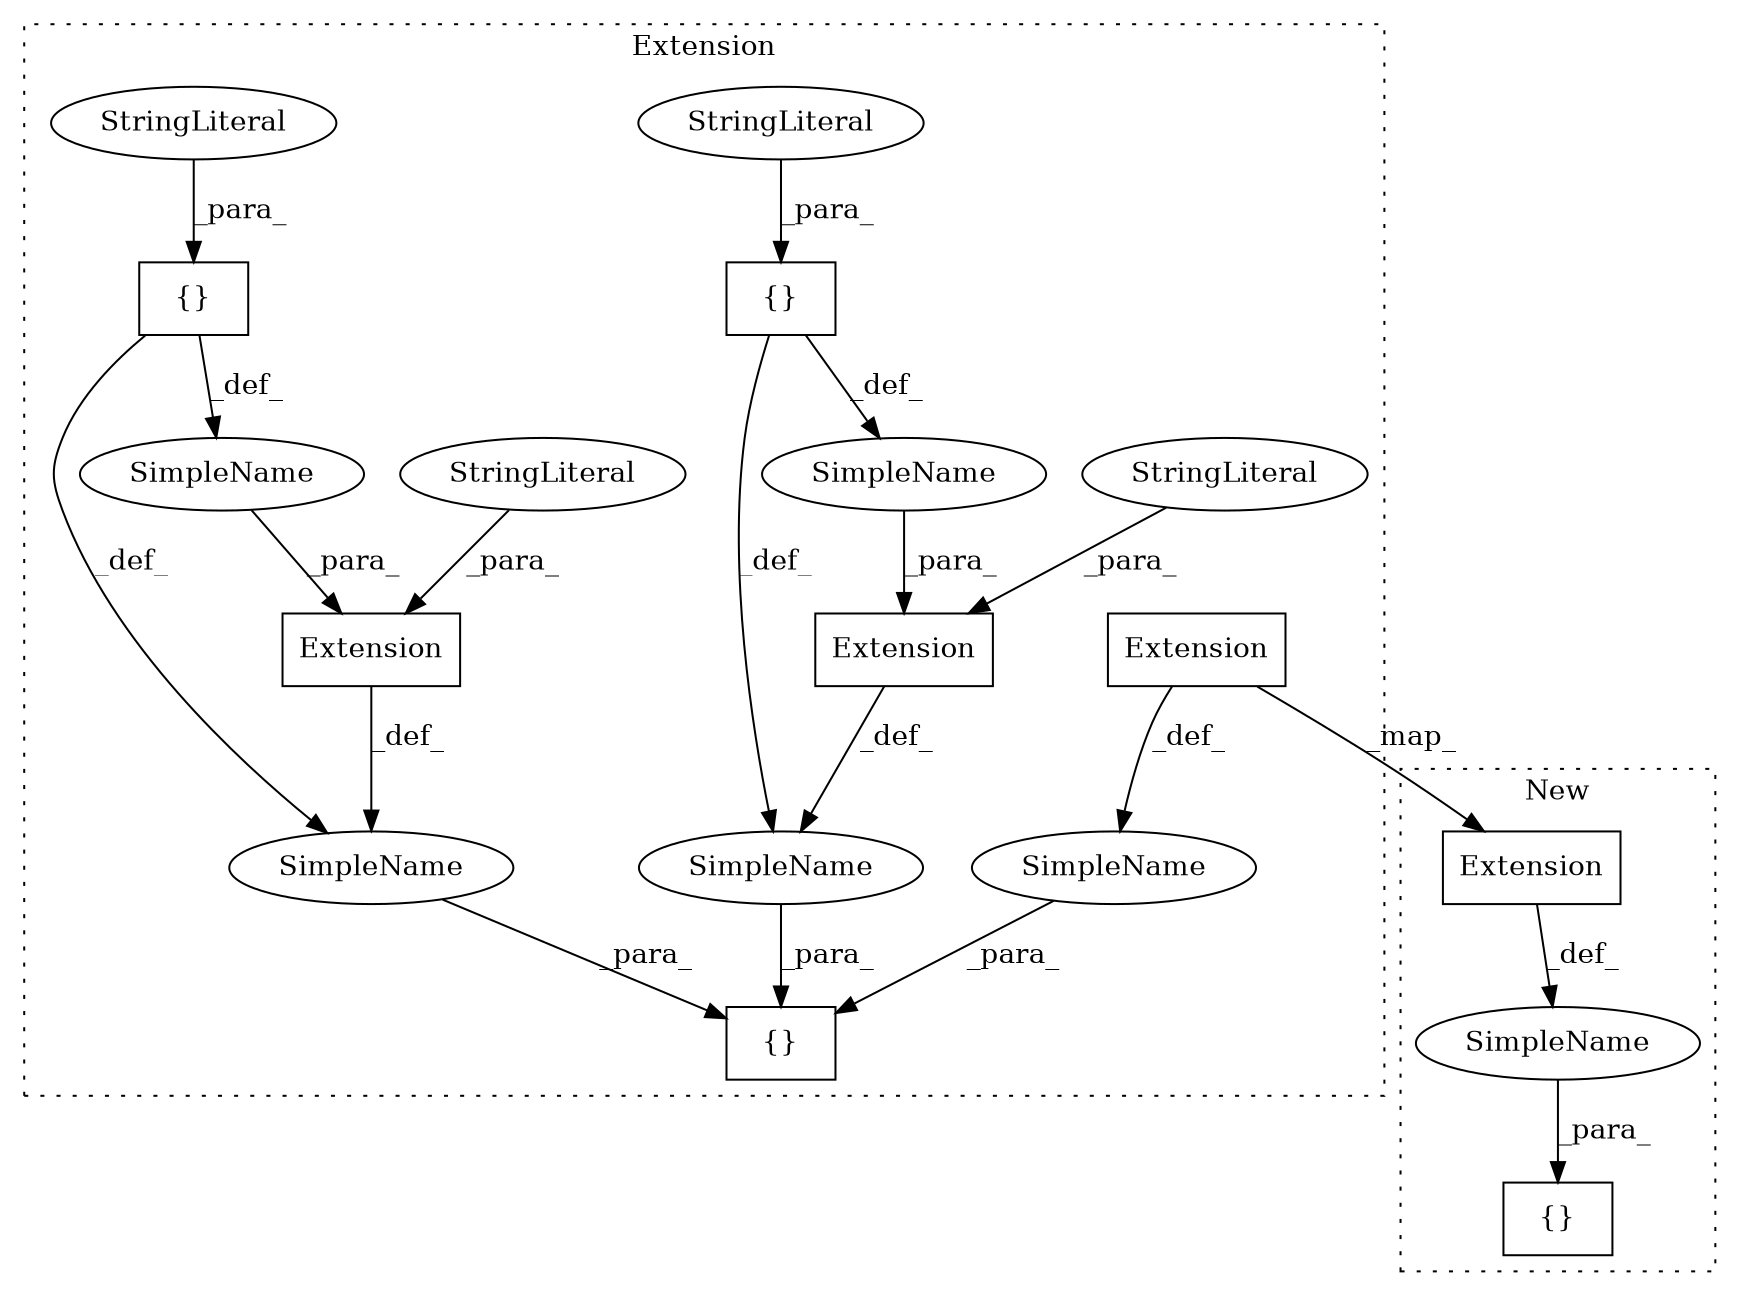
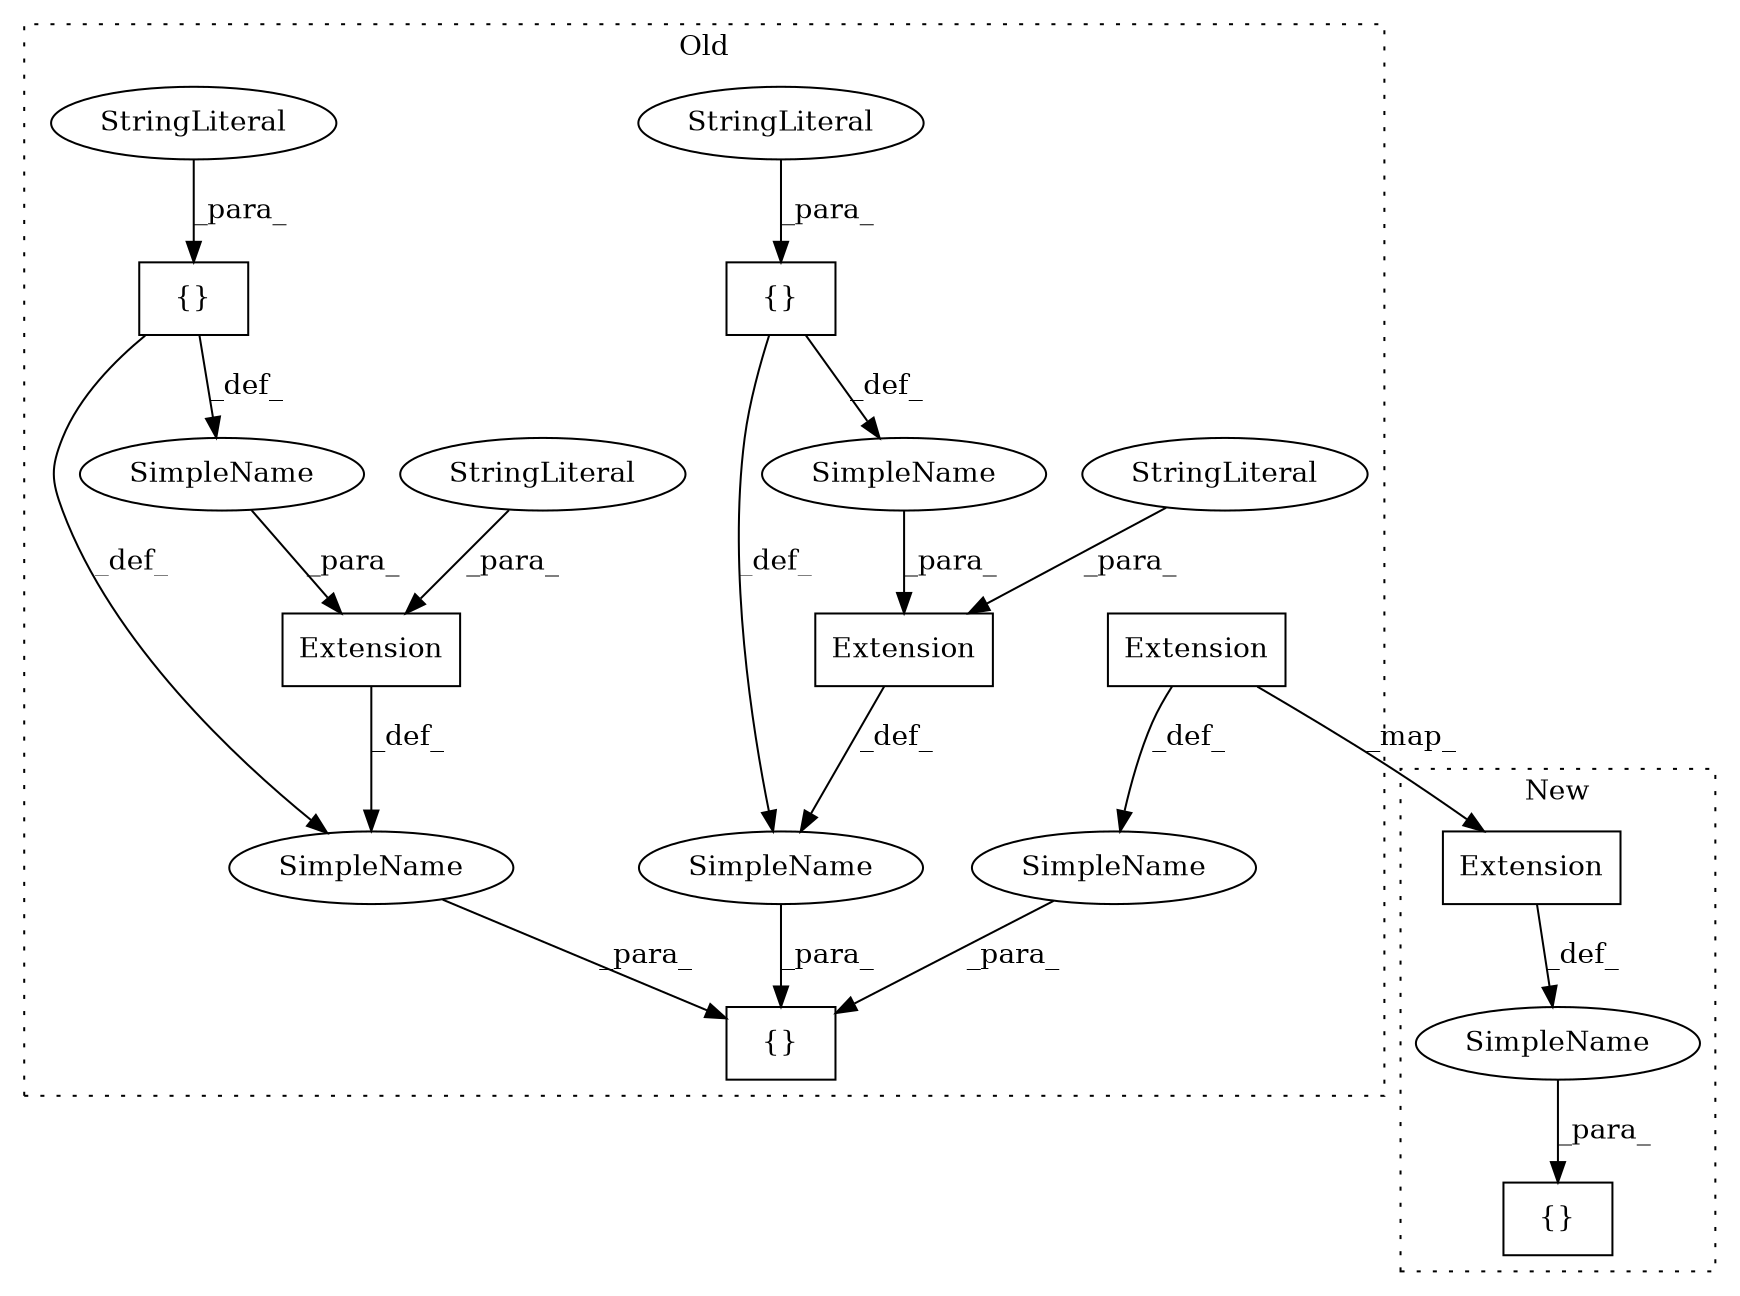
  digraph {
    fontname="DejaVu Serif"
    node [a=42 shape=ellipse fontname="DejaVu Serif"]
    edge [fontname="DejaVu Serif"]
    n1 [a=32 l="10,1" label=Extension s="3345,3427" shape=box]
    n2 [a=4 l="1,1" label="{}" s="3266,3532" shape=box]
    n3 [label=SimpleName]
    n4 [a=32 l="10,1" label=Extension s="3267,3343" shape=box]
    n5 [a=4 l="1,1" label="{}" s="3307,3329" shape=box]
    n6 [label=SimpleName]
    n7 [label=SimpleName]
    n8 [a=45 l=17 label=StringLiteral s=3277]
    n9 [a=45 l=21 label=StringLiteral s=3308]
    n10 [a=32 l="10,1" label=Extension s="3429,3531" shape=box]
    n11 [a=4 l="1,1" label="{}" s="3482,3517" shape=box]
    n12 [label=SimpleName]
    n13 [label=SimpleName]
    n14 [a=45 l=30 label=StringLiteral s=3439]
    n15 [a=45 l=34 label=StringLiteral s=3483]
    n16 [a=32 l="10,1" label=Extension s="3291,3373" shape=box]
    n17 [a=4 l="1,1" label="{}" s="3290,3374" shape=box]
    n18 [label=SimpleName]
    subgraph cluster_1 {
-     label=Extension
+     label=Old
      style=dotted
      n1
      n2
      n3
      n4
      n5
      n6
      n7
      n8
      n9
      n10
      n11
      n12
      n13
      n14
      n15
    }
    subgraph cluster_2 {
      label=New
      style=dotted
      n16
      n17
      n18
    }
    n1 -> n3 [label=_def_]
    n1 -> n16 [label=_map_]
    n3 -> n2 [label=_para_]
    n4 -> n6 [label=_def_]
    n5 -> n6 [label=_def_]
    n5 -> n7 [label=_def_]
    n6 -> n2 [label=_para_]
    n7 -> n4 [label=_para_]
    n8 -> n4 [label=_para_]
    n9 -> n5 [label=_para_]
    n10 -> n12 [label=_def_]
    n11 -> n12 [label=_def_]
    n11 -> n13 [label=_def_]
    n12 -> n2 [label=_para_]
    n13 -> n10 [label=_para_]
    n14 -> n10 [label=_para_]
    n15 -> n11 [label=_para_]
    n16 -> n18 [label=_def_]
    n18 -> n17 [label=_para_]
  }
